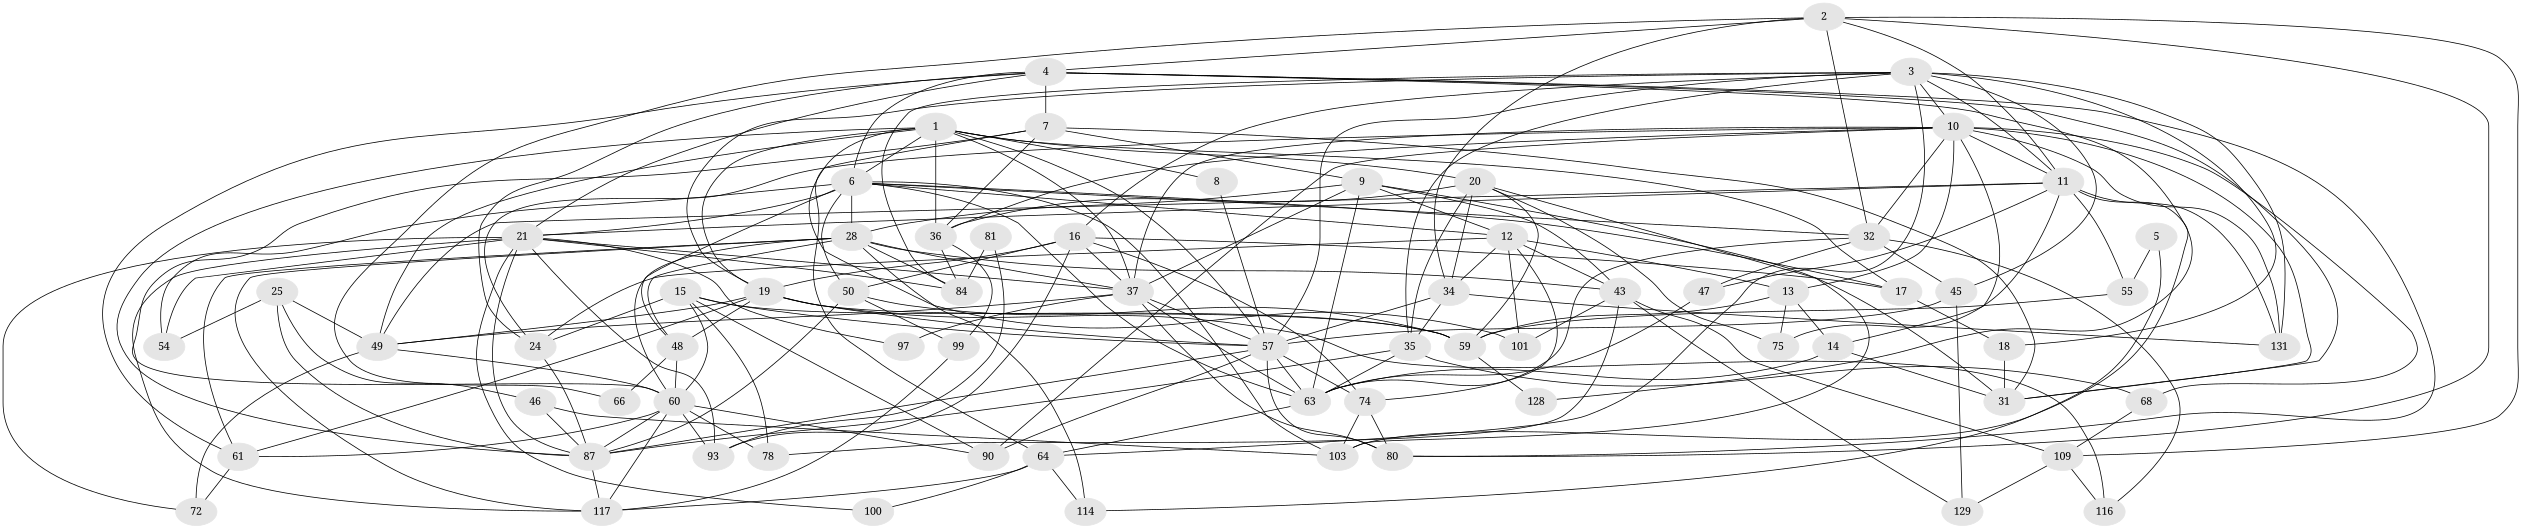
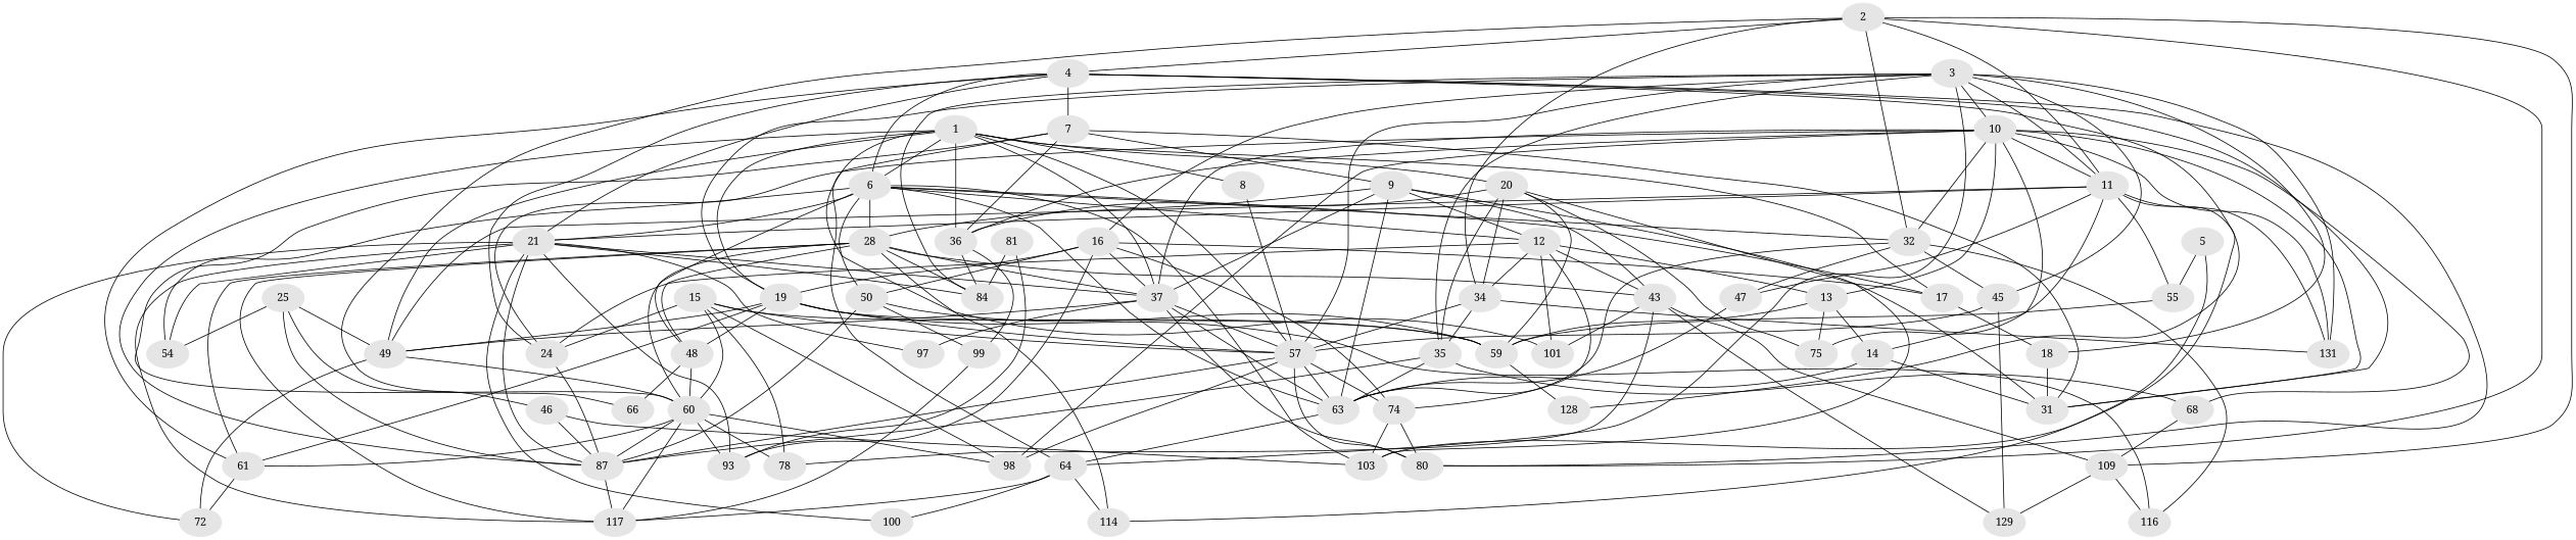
  graph {
    fontname="Noto Serif"
    node [color=gray90 fontname="Noto Serif" style=filled]
    edge [fontname="Noto Serif"]
    1 [super="+40+95"]
    6 [super="+38+86"]
    8
    17
    19 [super="+64+98+53"]
    20 [super="+110"]
    36 [super="+133"]
    37 [super="+92+88+118"]
    49 [super="+113+83"]
    57 [super="+119+76"]
    87 [super="+104+96"]
    101
    32 [super="+70+33"]
    21 [super="+30+41"]
    12 [super="+82+26"]
    28 [super="+39+126"]
    48
    50 [super="+52"]
    54
    63 [super="+127"]
    103 [super="+132"]
    18
    61
    59 [super="+106"]
    116
    34 [super="+85"]
    35 [super="+121"]
    75
    84 [super="+124"]
    99
    80
    97
    60 [super="+77"]
    72 [super="+94"]
-   90
+   90 [label=98]
    74
    117 [super="+137"]
    2 [super="+29"]
    4 [super="+73"]
    11 [super="+67"]
    66
    109 [super="+123"]
    7 [super="+120"]
    24 [super="+89"]
    31 [super="+56+71"]
    128
    131
    55
    47
    45
    129
    3 [super="+27+58+91"]
    10 [super="+22+23"]
    16 [super="+44"]
    n55 [label=64]
    13
    14
    68
    93
    114
    100
    9 [super="+108"]
    5
    43
    78
    15 [super="+62"]
    25 [super="+79"]
    46
    81
    1 -- 6
    1 -- 8
    1 -- 17
    1 -- 19
    1 -- 20
    1 -- 36
    1 -- 37
    1 -- 49 [weight=2]
    1 -- 57
    1 -- 87
    1 -- 101
    6 -- 17
    6 -- 32
    6 -- 21
    6 -- 12
    6 -- 28
    6 -- 48
    6 -- 50
    6 -- 54 [weight=2]
    6 -- 63
    6 -- 103
    8 -- 57
    17 -- 18
    19 -- 49
    19 -- 57 [weight=2]
    19 -- 48
    19 -- 61
    19 -- 59
    19 -- 116
    20 -- 36
    20 -- 103
    20 -- 59
    20 -- 34
    20 -- 35
    20 -- 75
    36 -- 84
    36 -- 99
    37 -- 49
    37 -- 57
    37 -- 63
    37 -- 80
    37 -- 97
    49 -- 60
    49 -- 72
    57 -- 87
    57 -- 63
    57 -- 80
    57 -- 90
    57 -- 74
    87 -- 117
    32 -- 63
    32 -- 116
    32 -- 47
    32 -- 45
    21 -- 37 [weight=2]
    21 -- 87
    21 -- 54
    21 -- 84
    21 -- 97
    21 -- 72
    21 -- 117
    21 -- 93
    21 -- 100
    12 -- 101
    12 -- 34
    12 -- 74
    12 -- 24
    12 -- 13
    12 -- 43
    28 -- 37
    28 -- 48
    28 -- 61
    28 -- 84
    28 -- 60
    28 -- 117
    28 -- 114
    28 -- 43
    48 -- 60
    48 -- 66
    50 -- 87
    50 -- 59
    50 -- 99
    63 -- n55
    18 -- 31
    61 -- 72
    59 -- 128
    34 -- 57
    34 -- 35
    34 -- 131
    35 -- 87
    35 -- 63
    35 -- 68
    99 -- 117
    60 -- 87
    60 -- 61
    60 -- 90
    60 -- 117
    60 -- 93
    60 -- 78
    74 -- 103
    74 -- 80
    2 -- 32
    2 -- 34
    2 -- 80
    2 -- 4
    2 -- 11
    2 -- 66
    2 -- 109
    4 -- 6
    4 -- 21
    4 -- 61
    4 -- 80
    4 -- 7
    4 -- 24
    4 -- 31
    4 -- 128
    11 -- 49
    11 -- 21
    11 -- 103
    11 -- 75
    11 -- 131
    11 -- 55
    11 -- 47
    109 -- 116
    109 -- 129
    7 -- 36
    7 -- 60
    7 -- 31
    7 -- n55
    7 -- 9
    24 -- 87
    55 -- 59
    47 -- 63
    45 -- 57
    45 -- 129
    3 -- 19
    3 -- 57 [weight=2]
    3 -- 18
    3 -- 35
    3 -- 84
    3 -- 11
    3 -- 131
    3 -- 45 [weight=2]
    3 -- 10
    3 -- 16
    3 -- n55
    10 -- 36
    10 -- 37
    10 -- 32
    10 -- 90 [weight=2]
    10 -- 11
    10 -- 24
    10 -- 31
    10 -- 131
    10 -- 13
    10 -- 14
    10 -- 68
    16 -- 17
    16 -- 19
    16 -- 37
    16 -- 50
    16 -- 74
    16 -- 93
    n55 -- 117
    n55 -- 114
    n55 -- 100
    13 -- 59
    13 -- 75
    13 -- 14
    14 -- 63
    14 -- 31
    68 -- 109
    9 -- 37
    9 -- 12
    9 -- 28
    9 -- 63
    9 -- 31
    9 -- 43
    5 -- 55
    5 -- 114
    43 -- 101
    43 -- 109
    43 -- 129
    43 -- 78
    15 -- 57
    15 -- 59
    15 -- 60
    15 -- 90
    15 -- 24
    15 -- 78
    25 -- 49
    25 -- 87
    25 -- 54
    25 -- 46
    46 -- 87
    46 -- 103
    81 -- 84
    81 -- 93
  }
